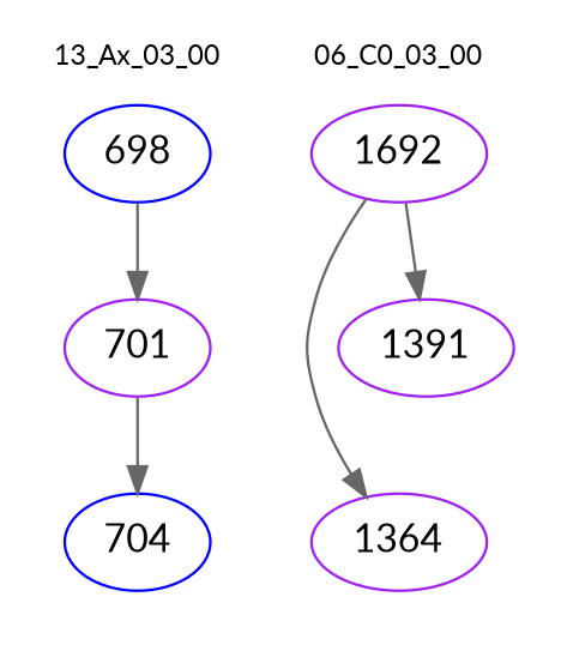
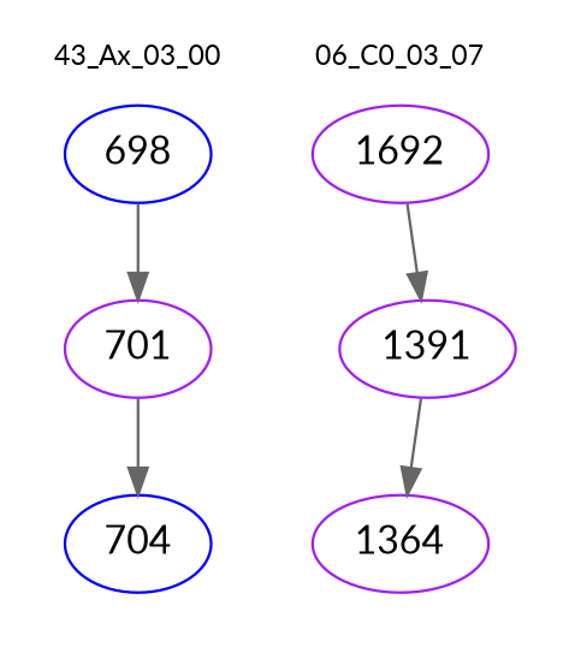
  digraph {
    fontname=Lato
    node [color=purple fontname=Lato]
    edge [color=gray40 fontname=Lato]
    n1 [label=701]
    n2 [color=blue label=698]
    n3 [color=blue label=704]
    n4 [label=1692]
    n5 [label=1364]
    n6 [label=1391]
    subgraph cluster_1 {
      color=white
      fontsize=10
-     label="13_Ax_03_00"
+     label="43_Ax_03_00"
      n1
      n2
      n3
    }
    subgraph cluster_2 {
      color=white
      fontsize=10
-     label="06_C0_03_00"
+     label="06_C0_03_07"
      n4
      n5
      n6
    }
    n1 -> n3
    n2 -> n1
-   n4 -> n5
+   n6 -> n5
    n4 -> n6
  }
